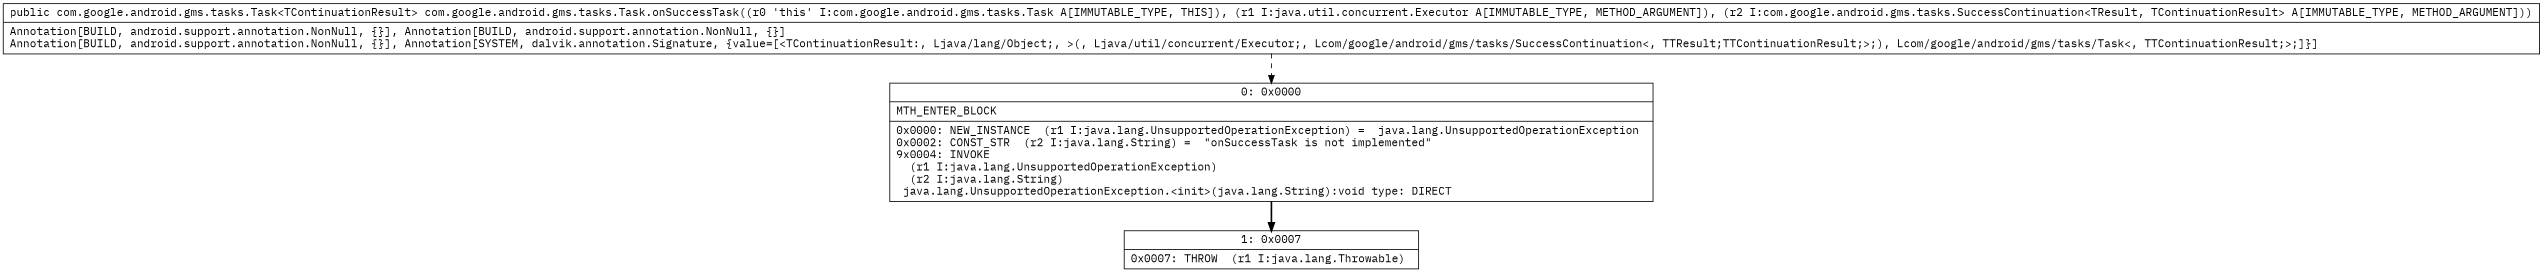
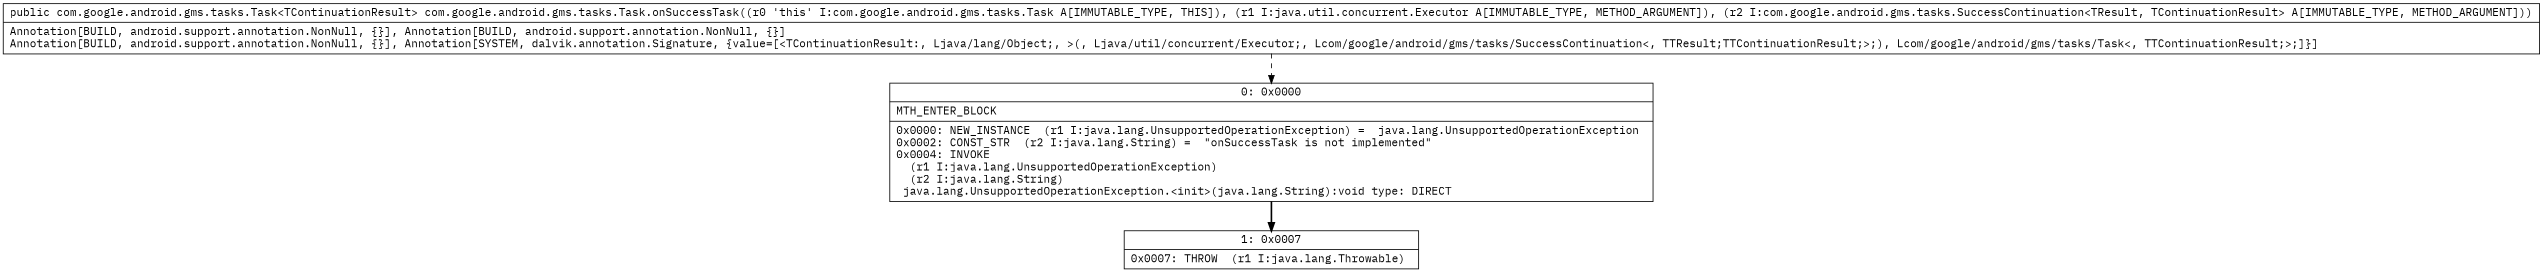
  digraph {
    fontname="IBM Plex Mono"
    node [shape=record fontname="IBM Plex Mono"]
    edge [fontname="IBM Plex Mono"]
-   n1 [label="{0\:\ 0x0000|MTH_ENTER_BLOCK\l|0x0000: NEW_INSTANCE  (r1 I:java.lang.UnsupportedOperationException) =  java.lang.UnsupportedOperationException \l0x0002: CONST_STR  (r2 I:java.lang.String) =  \"onSuccessTask is not implemented\" \l9x0004: INVOKE  \l  (r1 I:java.lang.UnsupportedOperationException)\l  (r2 I:java.lang.String)\l java.lang.UnsupportedOperationException.\<init\>(java.lang.String):void type: DIRECT \l}"]
+   n1 [label="{0\:\ 0x0000|MTH_ENTER_BLOCK\l|0x0000: NEW_INSTANCE  (r1 I:java.lang.UnsupportedOperationException) =  java.lang.UnsupportedOperationException \l0x0002: CONST_STR  (r2 I:java.lang.String) =  \"onSuccessTask is not implemented\" \l0x0004: INVOKE  \l  (r1 I:java.lang.UnsupportedOperationException)\l  (r2 I:java.lang.String)\l java.lang.UnsupportedOperationException.\<init\>(java.lang.String):void type: DIRECT \l}"]
    n2 [label="{1\:\ 0x0007|0x0007: THROW  (r1 I:java.lang.Throwable) \l}"]
    n3 [label="{public com.google.android.gms.tasks.Task\<TContinuationResult\> com.google.android.gms.tasks.Task.onSuccessTask((r0 'this' I:com.google.android.gms.tasks.Task A[IMMUTABLE_TYPE, THIS]), (r1 I:java.util.concurrent.Executor A[IMMUTABLE_TYPE, METHOD_ARGUMENT]), (r2 I:com.google.android.gms.tasks.SuccessContinuation\<TResult, TContinuationResult\> A[IMMUTABLE_TYPE, METHOD_ARGUMENT]))  | Annotation[BUILD, android.support.annotation.NonNull, \{\}], Annotation[BUILD, android.support.annotation.NonNull, \{\}]\lAnnotation[BUILD, android.support.annotation.NonNull, \{\}], Annotation[SYSTEM, dalvik.annotation.Signature, \{value=[\<TContinuationResult:, Ljava\/lang\/Object;, \>(, Ljava\/util\/concurrent\/Executor;, Lcom\/google\/android\/gms\/tasks\/SuccessContinuation\<, TTResult;TTContinuationResult;\>;), Lcom\/google\/android\/gms\/tasks\/Task\<, TTContinuationResult;\>;]\}]\l}"]
    n1 -> n2 [style=bold]
    n3 -> n1 [style=dashed]
  }
